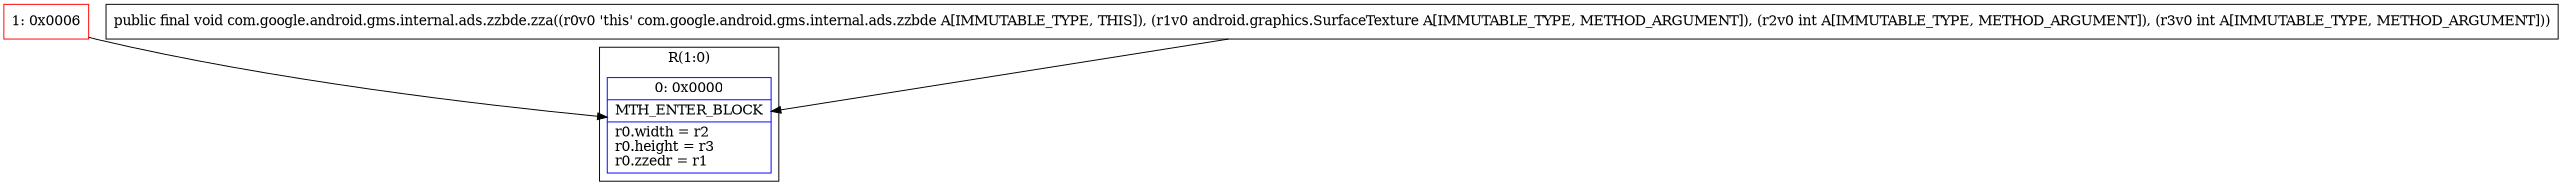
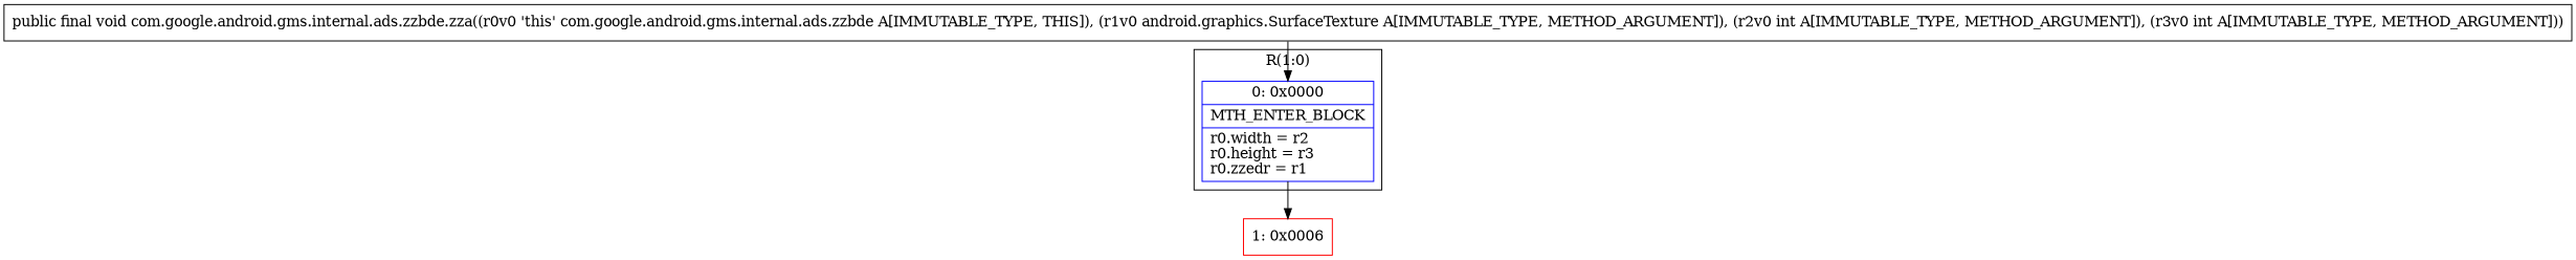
  digraph {
    node [shape=record]
    n1 [color=blue label="{0\:\ 0x0000|MTH_ENTER_BLOCK\l|r0.width = r2\lr0.height = r3\lr0.zzedr = r1\l}"]
    n2 [color=red label="{1\:\ 0x0006}"]
    n3 [label="{public final void com.google.android.gms.internal.ads.zzbde.zza((r0v0 'this' com.google.android.gms.internal.ads.zzbde A[IMMUTABLE_TYPE, THIS]), (r1v0 android.graphics.SurfaceTexture A[IMMUTABLE_TYPE, METHOD_ARGUMENT]), (r2v0 int A[IMMUTABLE_TYPE, METHOD_ARGUMENT]), (r3v0 int A[IMMUTABLE_TYPE, METHOD_ARGUMENT])) }"]
    subgraph cluster_1 {
      label="R(1:0)"
      n1
    }
-   n2 -> n1
+   n1 -> n2
    n3 -> n1
  }
